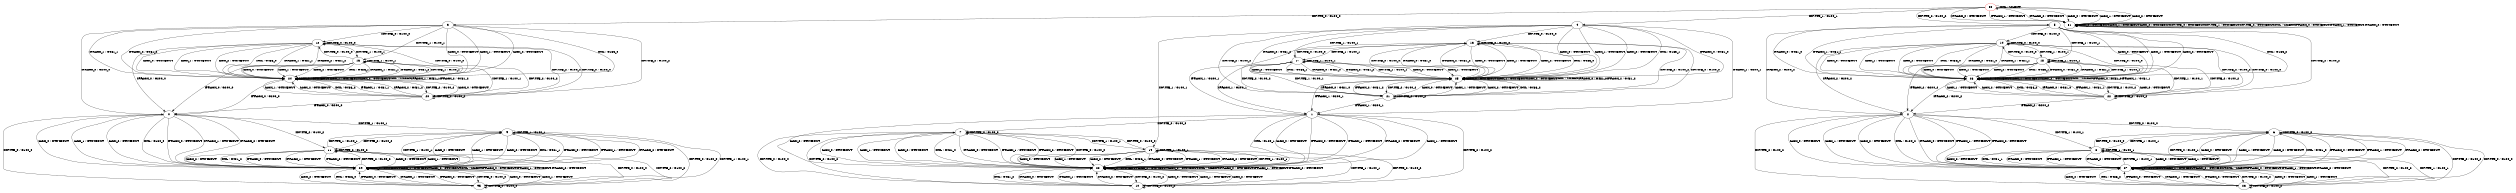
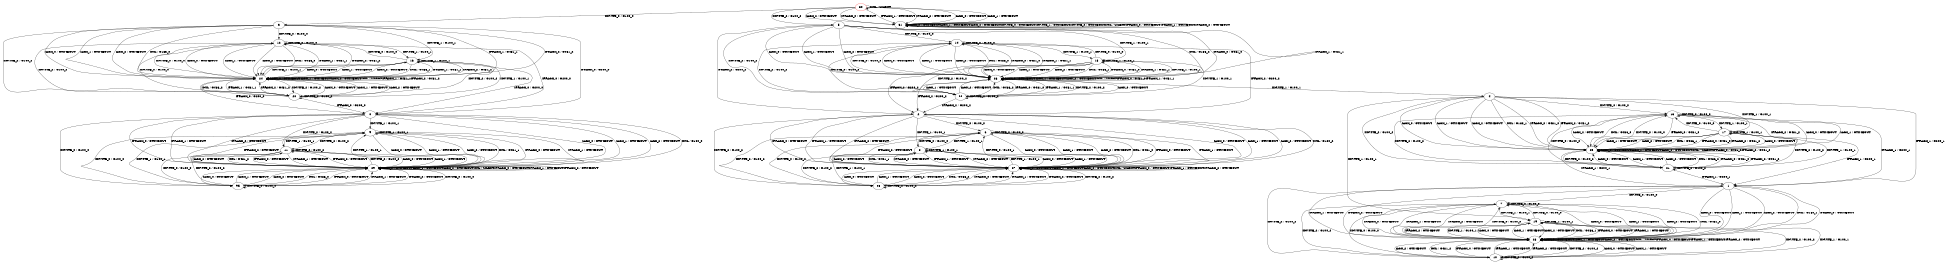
  digraph {
    30 [color=red]
    3
    4
    5
    31
    0
    12
    16
    20
    24
    1
    19
    13
    17
    21
    25
    2
    14
    18
    22
    26
    9
    11
    n24 [label=95]
    29
    7
    10
    28
    6
    8
    23
    27
    30 -> 30 [label="INIL / SILENT"]
    30 -> 3 [label="IINVITE_0 / O100_0"]
-   30 -> 4 [label="IINVITE_1 / O100_1"]
+   26 -> 4 [label="IINVITE_1 / O100_1"]
    30 -> 5 [label="IINVITE_2 / O100_2"]
    30 -> 31 [label="IACK_0 / OTIMEOUT"]
    30 -> 31 [label="IACK_1 / OTIMEOUT"]
    30 -> 31 [label="IACK_2 / OTIMEOUT"]
    30 -> 31 [label="IPRACK_0 / OTIMEOUT"]
    30 -> 31 [label="IPRACK_1 / OTIMEOUT"]
    30 -> 31 [label="IPRACK_2 / OTIMEOUT"]
    3 -> 0 [label="IPRACK_0 / O200_0"]
    3 -> 12 [label="IINVITE_0 / O100_0"]
    3 -> 16 [label="IINVITE_1 / O100_1"]
    3 -> 20 [label="IINVITE_2 / O100_2"]
    3 -> 24 [label="IACK_0 / OTIMEOUT"]
    3 -> 24 [label="IACK_1 / OTIMEOUT"]
    3 -> 24 [label="IACK_2 / OTIMEOUT"]
    3 -> 24 [label="INIL / O183_0"]
    3 -> 24 [label="IPRACK_1 / O481_1"]
    3 -> 24 [label="IPRACK_2 / O481_2"]
    4 -> 1 [label="IPRACK_1 / O200_1"]
    4 -> 19 [label="IINVITE_1 / O100_1"]
    4 -> 13 [label="IINVITE_0 / O100_0"]
    4 -> 17 [label="IINVITE_1 / O100_1"]
    4 -> 21 [label="IINVITE_2 / O100_2"]
    4 -> 25 [label="IACK_0 / OTIMEOUT"]
    4 -> 25 [label="IACK_1 / OTIMEOUT"]
    4 -> 25 [label="IACK_2 / OTIMEOUT"]
    4 -> 25 [label="INIL / O183_1"]
    4 -> 25 [label="IPRACK_0 / O481_0"]
    4 -> 25 [label="IPRACK_2 / O481_2"]
    5 -> 2 [label="IPRACK_2 / O200_2"]
    5 -> 14 [label="IINVITE_0 / O100_0"]
    5 -> 18 [label="IINVITE_1 / O100_1"]
    5 -> 22 [label="IINVITE_2 / O100_2"]
    5 -> 26 [label="IACK_0 / OTIMEOUT"]
    5 -> 26 [label="IACK_1 / OTIMEOUT"]
    5 -> 26 [label="IACK_2 / OTIMEOUT"]
    5 -> 26 [label="INIL / O183_2"]
    5 -> 26 [label="IPRACK_0 / O481_0"]
    5 -> 26 [label="IPRACK_1 / O481_1"]
    31 -> 31 [label="IACK_0 / OTIMEOUT"]
    31 -> 31 [label="IACK_1 / OTIMEOUT"]
    31 -> 31 [label="IACK_2 / OTIMEOUT"]
    31 -> 31 [label="IINVITE_0 / OTIMEOUT"]
    31 -> 31 [label="IINVITE_1 / OTIMEOUT"]
    31 -> 31 [label="IINVITE_2 / OTIMEOUT"]
    31 -> 31 [label="INIL / SILENT"]
    31 -> 31 [label="IPRACK_0 / OTIMEOUT"]
    31 -> 31 [label="IPRACK_1 / OTIMEOUT"]
    31 -> 31 [label="IPRACK_2 / OTIMEOUT"]
    0 -> 9 [label="IINVITE_1 / O100_1"]
    0 -> 11 [label="IINVITE_2 / O100_2"]
    0 -> n24 [label="IINVITE_0 / O100_0"]
    0 -> 29 [label="IACK_0 / OTIMEOUT"]
    0 -> 29 [label="IACK_1 / OTIMEOUT"]
    0 -> 29 [label="IACK_2 / OTIMEOUT"]
    0 -> 29 [label="INIL / O180_0"]
    0 -> 29 [label="IPRACK_0 / OTIMEOUT"]
    0 -> 29 [label="IPRACK_1 / OTIMEOUT"]
    0 -> 29 [label="IPRACK_2 / OTIMEOUT"]
    12 -> 0 [label="IPRACK_0 / O200_0"]
    12 -> 12 [label="IINVITE_0 / O100_0"]
    12 -> 16 [label="IINVITE_1 / O100_1"]
    12 -> 20 [label="IINVITE_2 / O100_2"]
    12 -> 24 [label="IACK_0 / OTIMEOUT"]
    12 -> 24 [label="IACK_1 / OTIMEOUT"]
    12 -> 24 [label="IACK_2 / OTIMEOUT"]
    12 -> 24 [label="INIL / O486_0"]
    12 -> 24 [label="IPRACK_1 / O481_1"]
    12 -> 24 [label="IPRACK_2 / O481_2"]
    16 -> 0 [label="IPRACK_0 / O200_0"]
    16 -> 12 [label="IINVITE_0 / O100_0"]
    16 -> 16 [label="IINVITE_1 / O100_1"]
    16 -> 20 [label="IINVITE_2 / O100_2"]
    16 -> 24 [label="IACK_0 / OTIMEOUT"]
    16 -> 24 [label="IACK_1 / OTIMEOUT"]
    16 -> 24 [label="IACK_2 / OTIMEOUT"]
    16 -> 24 [label="INIL / O486_1"]
    16 -> 24 [label="IPRACK_1 / O481_1"]
    16 -> 24 [label="IPRACK_2 / O481_2"]
    20 -> 0 [label="IPRACK_0 / O200_0"]
    20 -> 12 [label="IINVITE_0 / O100_0"]
    20 -> 16 [label="IINVITE_1 / O100_1"]
    20 -> 20 [label="IINVITE_2 / O100_2"]
    20 -> 24 [label="IACK_0 / OTIMEOUT"]
    20 -> 24 [label="IACK_1 / OTIMEOUT"]
    20 -> 24 [label="IACK_2 / OTIMEOUT"]
    20 -> 24 [label="INIL / O486_2"]
    20 -> 24 [label="IPRACK_1 / O481_1"]
    20 -> 24 [label="IPRACK_2 / O481_2"]
    24 -> 0 [label="IPRACK_0 / O200_0"]
    24 -> 12 [label="IINVITE_0 / O100_0"]
    24 -> 16 [label="IINVITE_1 / O100_1"]
    24 -> 20 [label="IINVITE_2 / O100_2"]
    24 -> 24 [label="IACK_0 / OTIMEOUT"]
    24 -> 24 [label="IACK_1 / OTIMEOUT"]
    24 -> 24 [label="IACK_2 / OTIMEOUT"]
    24 -> 24 [label="INIL / SILENT"]
    24 -> 24 [label="IPRACK_1 / O481_1"]
    24 -> 24 [label="IPRACK_2 / O481_2"]
    1 -> 7 [label="IINVITE_0 / O100_0"]
    1 -> 10 [label="IINVITE_2 / O100_2"]
    1 -> 28 [label="IACK_0 / OTIMEOUT"]
    1 -> 28 [label="IACK_1 / OTIMEOUT"]
    1 -> 28 [label="IACK_2 / OTIMEOUT"]
    1 -> 28 [label="INIL / O180_1"]
    1 -> 28 [label="IPRACK_0 / OTIMEOUT"]
    1 -> 28 [label="IPRACK_1 / OTIMEOUT"]
    1 -> 28 [label="IPRACK_2 / OTIMEOUT"]
    19 -> 19 [label="IINVITE_1 / O100_1"]
    19 -> 7 [label="IINVITE_0 / O100_0"]
    19 -> 10 [label="IINVITE_2 / O100_2"]
    19 -> 28 [label="IACK_0 / OTIMEOUT"]
    19 -> 28 [label="IACK_1 / OTIMEOUT"]
    19 -> 28 [label="IACK_2 / OTIMEOUT"]
    19 -> 28 [label="INIL / O486_1"]
    19 -> 28 [label="IPRACK_0 / OTIMEOUT"]
    19 -> 28 [label="IPRACK_1 / OTIMEOUT"]
    19 -> 28 [label="IPRACK_2 / OTIMEOUT"]
    13 -> 1 [label="IPRACK_1 / O200_1"]
    13 -> 13 [label="IINVITE_0 / O100_0"]
    13 -> 17 [label="IINVITE_1 / O100_1"]
    13 -> 21 [label="IINVITE_2 / O100_2"]
    13 -> 25 [label="IACK_0 / OTIMEOUT"]
    13 -> 25 [label="IACK_1 / OTIMEOUT"]
    13 -> 25 [label="IACK_2 / OTIMEOUT"]
    13 -> 25 [label="INIL / O486_0"]
    13 -> 25 [label="IPRACK_0 / O481_0"]
    13 -> 25 [label="IPRACK_2 / O481_2"]
    17 -> 1 [label="IPRACK_1 / O200_1"]
    17 -> 13 [label="IINVITE_0 / O100_0"]
    17 -> 17 [label="IINVITE_1 / O100_1"]
    17 -> 21 [label="IINVITE_2 / O100_2"]
    17 -> 25 [label="IACK_0 / OTIMEOUT"]
    17 -> 25 [label="IACK_1 / OTIMEOUT"]
    17 -> 25 [label="IACK_2 / OTIMEOUT"]
    17 -> 25 [label="INIL / O486_1"]
    17 -> 25 [label="IPRACK_0 / O481_0"]
    17 -> 25 [label="IPRACK_2 / O481_2"]
    21 -> 1 [label="IPRACK_1 / O200_1"]
    21 -> 13 [label="IINVITE_0 / O100_0"]
    21 -> 17 [label="IINVITE_1 / O100_1"]
    21 -> 21 [label="IINVITE_2 / O100_2"]
    21 -> 25 [label="IACK_0 / OTIMEOUT"]
    21 -> 25 [label="IACK_1 / OTIMEOUT"]
    21 -> 25 [label="IACK_2 / OTIMEOUT"]
    21 -> 25 [label="INIL / O486_2"]
    21 -> 25 [label="IPRACK_0 / O481_0"]
    21 -> 25 [label="IPRACK_2 / O481_2"]
    25 -> 1 [label="IPRACK_1 / O200_1"]
    25 -> 13 [label="IINVITE_0 / O100_0"]
-   25 -> 17 [label="IINVITE_1 / O100_1"]
    25 -> 21 [label="IINVITE_2 / O100_2"]
    25 -> 25 [label="IACK_0 / OTIMEOUT"]
    25 -> 25 [label="IACK_1 / OTIMEOUT"]
    25 -> 25 [label="IACK_2 / OTIMEOUT"]
    25 -> 25 [label="INIL / SILENT"]
    25 -> 25 [label="IPRACK_0 / O481_0"]
    25 -> 25 [label="IPRACK_2 / O481_2"]
    2 -> 6 [label="IINVITE_0 / O100_0"]
    2 -> 8 [label="IINVITE_1 / O100_1"]
    2 -> 23 [label="IINVITE_2 / O100_2"]
    2 -> 27 [label="IACK_0 / OTIMEOUT"]
    2 -> 27 [label="IACK_1 / OTIMEOUT"]
    2 -> 27 [label="IACK_2 / OTIMEOUT"]
    2 -> 27 [label="INIL / O180_2"]
    2 -> 27 [label="IPRACK_0 / OTIMEOUT"]
    2 -> 27 [label="IPRACK_1 / OTIMEOUT"]
    2 -> 27 [label="IPRACK_2 / OTIMEOUT"]
    14 -> 2 [label="IPRACK_2 / O200_2"]
    14 -> 14 [label="IINVITE_0 / O100_0"]
    14 -> 18 [label="IINVITE_1 / O100_1"]
    14 -> 22 [label="IINVITE_2 / O100_2"]
    14 -> 26 [label="IACK_0 / OTIMEOUT"]
    14 -> 26 [label="IACK_1 / OTIMEOUT"]
    14 -> 26 [label="IACK_2 / OTIMEOUT"]
    14 -> 26 [label="INIL / O486_0"]
    14 -> 26 [label="IPRACK_0 / O481_0"]
    14 -> 26 [label="IPRACK_1 / O481_1"]
    18 -> 2 [label="IPRACK_2 / O200_2"]
    18 -> 14 [label="IINVITE_0 / O100_0"]
    18 -> 18 [label="IINVITE_1 / O100_1"]
    18 -> 22 [label="IINVITE_2 / O100_2"]
    18 -> 26 [label="IACK_0 / OTIMEOUT"]
    18 -> 26 [label="IACK_1 / OTIMEOUT"]
    18 -> 26 [label="IACK_2 / OTIMEOUT"]
    18 -> 26 [label="INIL / O486_1"]
    18 -> 26 [label="IPRACK_0 / O481_0"]
    18 -> 26 [label="IPRACK_1 / O481_1"]
    22 -> 2 [label="IPRACK_2 / O200_2"]
    22 -> 14 [label="IINVITE_0 / O100_0"]
    22 -> 18 [label="IINVITE_1 / O100_1"]
    22 -> 22 [label="IINVITE_2 / O100_2"]
    22 -> 26 [label="IACK_0 / OTIMEOUT"]
    22 -> 26 [label="IACK_1 / OTIMEOUT"]
    22 -> 26 [label="IACK_2 / OTIMEOUT"]
    22 -> 26 [label="INIL / O486_2"]
    22 -> 26 [label="IPRACK_0 / O481_0"]
    22 -> 26 [label="IPRACK_1 / O481_1"]
    26 -> 2 [label="IPRACK_2 / O200_2"]
    26 -> 14 [label="IINVITE_0 / O100_0"]
    26 -> 18 [label="IINVITE_1 / O100_1"]
    26 -> 22 [label="IINVITE_2 / O100_2"]
    26 -> 26 [label="IACK_0 / OTIMEOUT"]
    26 -> 26 [label="IACK_1 / OTIMEOUT"]
    26 -> 26 [label="IACK_2 / OTIMEOUT"]
    26 -> 26 [label="INIL / SILENT"]
    26 -> 26 [label="IPRACK_0 / O481_0"]
    26 -> 26 [label="IPRACK_1 / O481_1"]
    9 -> 9 [label="IINVITE_1 / O100_1"]
    9 -> 11 [label="IINVITE_2 / O100_2"]
    9 -> n24 [label="IINVITE_0 / O100_0"]
    9 -> 29 [label="IACK_0 / OTIMEOUT"]
    9 -> 29 [label="IACK_1 / OTIMEOUT"]
    9 -> 29 [label="IACK_2 / OTIMEOUT"]
    9 -> 29 [label="INIL / O481_1"]
    9 -> 29 [label="IPRACK_0 / OTIMEOUT"]
    9 -> 29 [label="IPRACK_1 / OTIMEOUT"]
    9 -> 29 [label="IPRACK_2 / OTIMEOUT"]
    11 -> 9 [label="IINVITE_1 / O100_1"]
    11 -> 11 [label="IINVITE_2 / O100_2"]
    11 -> n24 [label="IINVITE_0 / O100_0"]
    11 -> 29 [label="IACK_0 / OTIMEOUT"]
    11 -> 29 [label="IACK_1 / OTIMEOUT"]
    11 -> 29 [label="IACK_2 / OTIMEOUT"]
    11 -> 29 [label="INIL / O481_2"]
    11 -> 29 [label="IPRACK_0 / OTIMEOUT"]
    11 -> 29 [label="IPRACK_1 / OTIMEOUT"]
    11 -> 29 [label="IPRACK_2 / OTIMEOUT"]
    n24 -> 9 [label="IINVITE_1 / O100_1"]
    n24 -> 11 [label="IINVITE_2 / O100_2"]
    n24 -> n24 [label="IINVITE_0 / O100_0"]
    n24 -> 29 [label="IACK_0 / OTIMEOUT"]
    n24 -> 29 [label="IACK_1 / OTIMEOUT"]
    n24 -> 29 [label="IACK_2 / OTIMEOUT"]
    n24 -> 29 [label="INIL / O486_0"]
    n24 -> 29 [label="IPRACK_0 / OTIMEOUT"]
    n24 -> 29 [label="IPRACK_1 / OTIMEOUT"]
    n24 -> 29 [label="IPRACK_2 / OTIMEOUT"]
    29 -> 9 [label="IINVITE_1 / O100_1"]
    29 -> 11 [label="IINVITE_2 / O100_2"]
    29 -> n24 [label="IINVITE_0 / O100_0"]
    29 -> 29 [label="IACK_0 / OTIMEOUT"]
    29 -> 29 [label="IACK_1 / OTIMEOUT"]
    29 -> 29 [label="IACK_2 / OTIMEOUT"]
    29 -> 29 [label="INIL / SILENT"]
    29 -> 29 [label="IPRACK_0 / OTIMEOUT"]
    29 -> 29 [label="IPRACK_1 / OTIMEOUT"]
    29 -> 29 [label="IPRACK_2 / OTIMEOUT"]
    7 -> 19 [label="IINVITE_1 / O100_1"]
    7 -> 7 [label="IINVITE_0 / O100_0"]
    7 -> 10 [label="IINVITE_2 / O100_2"]
    7 -> 28 [label="IACK_0 / OTIMEOUT"]
    7 -> 28 [label="IACK_1 / OTIMEOUT"]
    7 -> 28 [label="IACK_2 / OTIMEOUT"]
    7 -> 28 [label="INIL / O481_0"]
    7 -> 28 [label="IPRACK_0 / OTIMEOUT"]
    7 -> 28 [label="IPRACK_1 / OTIMEOUT"]
    7 -> 28 [label="IPRACK_2 / OTIMEOUT"]
    10 -> 19 [label="IINVITE_1 / O100_1"]
    10 -> 7 [label="IINVITE_0 / O100_0"]
    10 -> 10 [label="IINVITE_2 / O100_2"]
    10 -> 28 [label="IACK_0 / OTIMEOUT"]
    10 -> 28 [label="IACK_1 / OTIMEOUT"]
    10 -> 28 [label="IACK_2 / OTIMEOUT"]
    10 -> 28 [label="INIL / O481_2"]
    10 -> 28 [label="IPRACK_0 / OTIMEOUT"]
    10 -> 28 [label="IPRACK_1 / OTIMEOUT"]
    10 -> 28 [label="IPRACK_2 / OTIMEOUT"]
    28 -> 19 [label="IINVITE_1 / O100_1"]
    28 -> 7 [label="IINVITE_0 / O100_0"]
    28 -> 10 [label="IINVITE_2 / O100_2"]
    28 -> 28 [label="IACK_0 / OTIMEOUT"]
    28 -> 28 [label="IACK_1 / OTIMEOUT"]
    28 -> 28 [label="IACK_2 / OTIMEOUT"]
    28 -> 28 [label="INIL / SILENT"]
    28 -> 28 [label="IPRACK_0 / OTIMEOUT"]
    28 -> 28 [label="IPRACK_1 / OTIMEOUT"]
    28 -> 28 [label="IPRACK_2 / OTIMEOUT"]
    6 -> 6 [label="IINVITE_0 / O100_0"]
    6 -> 8 [label="IINVITE_1 / O100_1"]
    6 -> 23 [label="IINVITE_2 / O100_2"]
    6 -> 27 [label="IACK_0 / OTIMEOUT"]
    6 -> 27 [label="IACK_1 / OTIMEOUT"]
    6 -> 27 [label="IACK_2 / OTIMEOUT"]
    6 -> 27 [label="INIL / O481_0"]
    6 -> 27 [label="IPRACK_0 / OTIMEOUT"]
    6 -> 27 [label="IPRACK_1 / OTIMEOUT"]
    6 -> 27 [label="IPRACK_2 / OTIMEOUT"]
    8 -> 6 [label="IINVITE_0 / O100_0"]
    8 -> 8 [label="IINVITE_1 / O100_1"]
    8 -> 23 [label="IINVITE_2 / O100_2"]
    8 -> 27 [label="IACK_0 / OTIMEOUT"]
    8 -> 27 [label="IACK_1 / OTIMEOUT"]
    8 -> 27 [label="IACK_2 / OTIMEOUT"]
    8 -> 27 [label="INIL / O481_1"]
    8 -> 27 [label="IPRACK_0 / OTIMEOUT"]
    8 -> 27 [label="IPRACK_1 / OTIMEOUT"]
    8 -> 27 [label="IPRACK_2 / OTIMEOUT"]
    23 -> 6 [label="IINVITE_0 / O100_0"]
    23 -> 8 [label="IINVITE_1 / O100_1"]
    23 -> 23 [label="IINVITE_2 / O100_2"]
    23 -> 27 [label="IACK_0 / OTIMEOUT"]
    23 -> 27 [label="IACK_1 / OTIMEOUT"]
    23 -> 27 [label="IACK_2 / OTIMEOUT"]
    23 -> 27 [label="INIL / O486_2"]
    23 -> 27 [label="IPRACK_0 / OTIMEOUT"]
    23 -> 27 [label="IPRACK_1 / OTIMEOUT"]
    23 -> 27 [label="IPRACK_2 / OTIMEOUT"]
    27 -> 6 [label="IINVITE_0 / O100_1"]
    27 -> 8 [label="IINVITE_1 / O100_1"]
    27 -> 23 [label="IINVITE_2 / O100_2"]
    27 -> 27 [label="IACK_0 / OTIMEOUT"]
    27 -> 27 [label="IACK_1 / OTIMEOUT"]
    27 -> 27 [label="IACK_2 / OTIMEOUT"]
    27 -> 27 [label="INIL / SILENT"]
    27 -> 27 [label="IPRACK_0 / OTIMEOUT"]
    27 -> 27 [label="IPRACK_1 / OTIMEOUT"]
    27 -> 27 [label="IPRACK_2 / OTIMEOUT"]
  }
